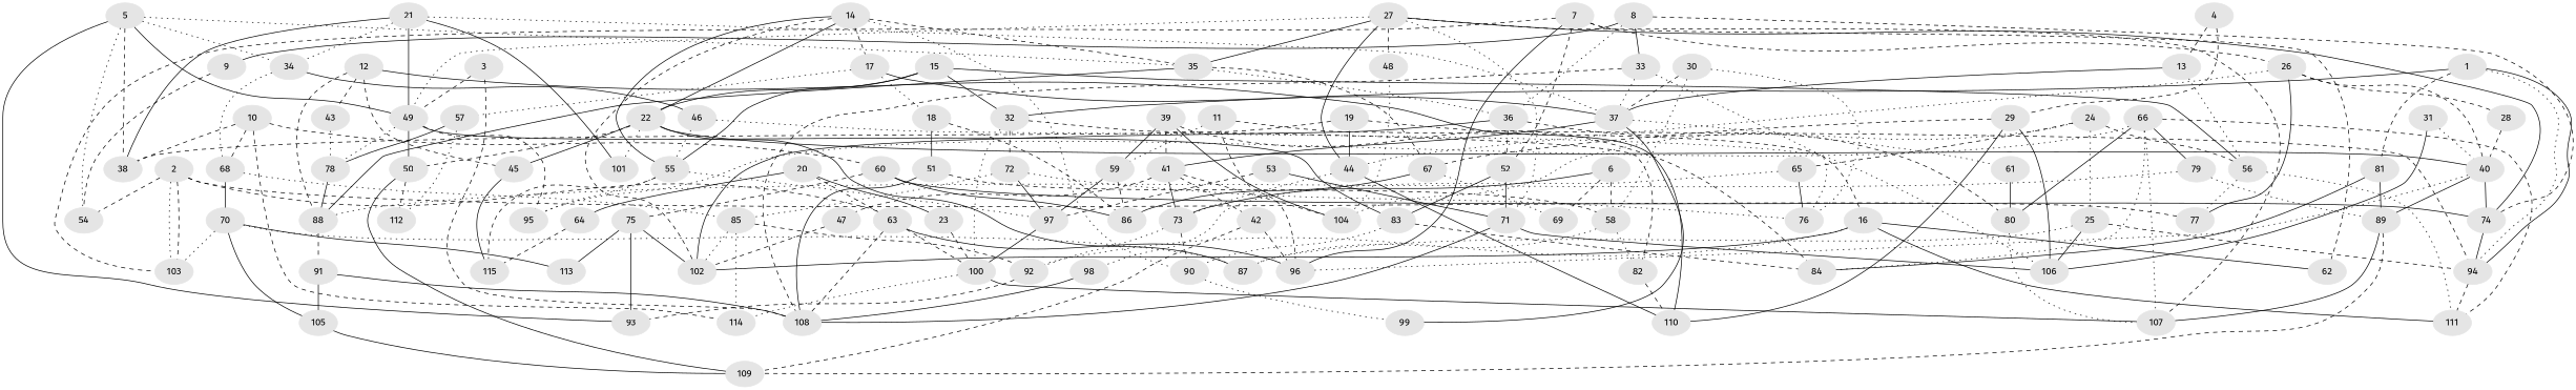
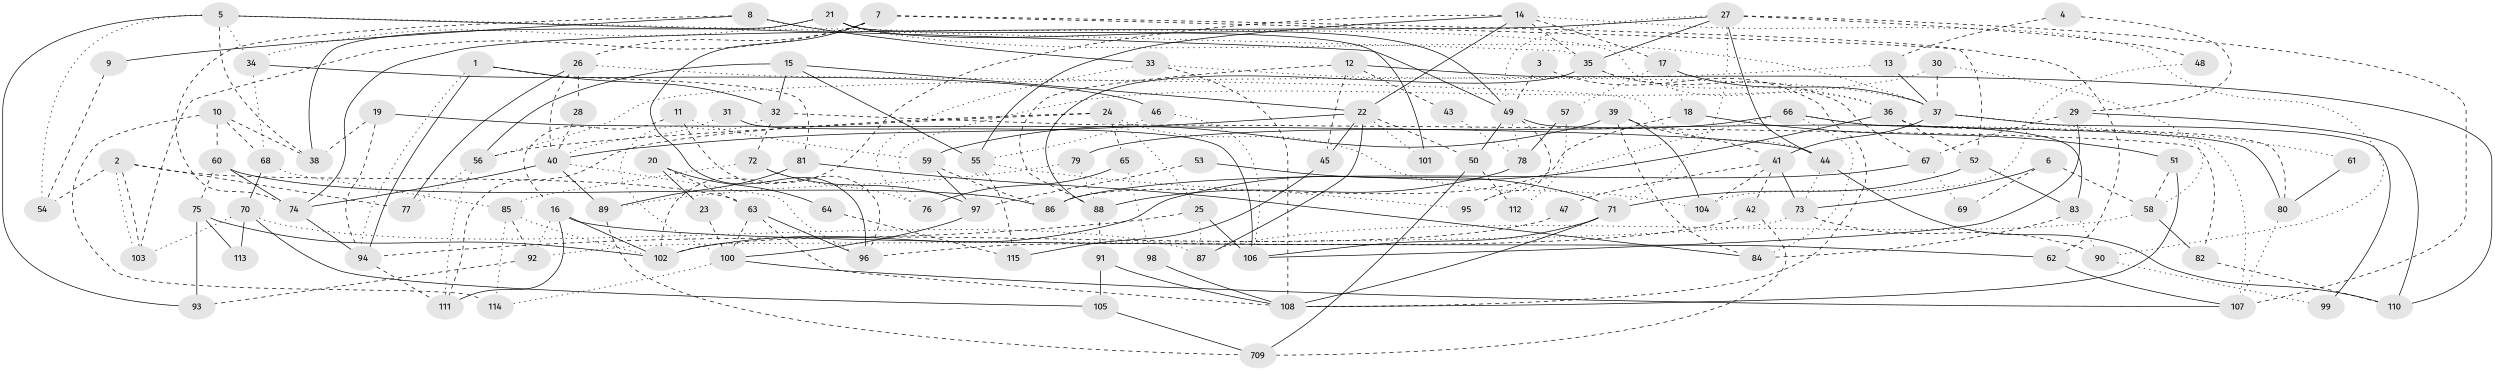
  graph {
    fontname="Fira Sans"
    node [color=gray90 fontname="Fira Sans" style=filled]
    edge [fontname="Fira Sans" style=solid]
    1
    32
    81
    94
    100
    72
    82
    84
    89
    111
    2
    54
    63
    77
    103
    108
    96
    3
    49
    50
    78
    83
    95
    4
    13
    29
    37
    56
    110
    106
    67
    5
    34
    35
    38
    93
    68
    46
    36
    88
    6
    58
    69
    73
    87
    90
    92
    7
    26
    52
    62
    44
    40
    28
    71
    8
    9
    33
    74
    76
    102
    80
    10
    60
    114
    86
    75
    70
    85
    11
    16
    59
    97
    12
    43
    45
    115
    91
    41
    61
    99
    14
    17
    22
    55
    18
    57
    101
    15
    51
    112
    19
    20
    23
    64
    21
-   109
+   109 [label=709]
    107
    24
    25
    65
    104
    98
    27
    48
    30
    31
    42
    47
    39
    53
    113
    66
    79
    105
    1 -- 32
    1 -- 81 [style=dashed]
    1 -- 94 [style=dotted]
    1 -- 94
    32 -- 100 [style=dotted]
    32 -- 72 [style=dashed]
    32 -- 82 [style=dashed]
    81 -- 84
    81 -- 89
    94 -- 111 [style=dashed]
    100 -- 114 [style=dotted]
    100 -- 107
    72 -- 76 [style=dotted]
    72 -- 85 [style=dotted]
    72 -- 97
    82 -- 110 [style=dashed]
    89 -- 109 [style=dashed]
-   89 -- 107
+   62 -- 107
    2 -- 54 [style=dashed]
    2 -- 63 [style=dashed]
    2 -- 77 [style=dashed]
    2 -- 103 [style=dotted]
    2 -- 103 [style=dashed]
    63 -- 100 [style=dashed]
    63 -- 108 [style=dashed]
    63 -- 96
    3 -- 108 [style=dashed]
    3 -- 49 [style=dashed]
    49 -- 50
    49 -- 78 [style=dotted]
    49 -- 83
    49 -- 95 [style=dashed]
    50 -- 112 [style=dashed]
    50 -- 109
    78 -- 88
    83 -- 84 [style=dashed]
    83 -- 90 [style=dotted]
    4 -- 13 [style=dashed]
    4 -- 29 [style=dashed]
    13 -- 37
    13 -- 56 [style=dotted]
    29 -- 110
    29 -- 106
    29 -- 67 [style=dashed]
    37 -- 41
    37 -- 61 [style=dotted]
    37 -- 99
    56 -- 111 [style=dotted]
    56 -- 77 [style=dotted]
    67 -- 69 [style=dotted]
    67 -- 86
    5 -- 54 [style=dotted]
    5 -- 49
    5 -- 34 [style=dotted]
    5 -- 35 [style=dotted]
    5 -- 38 [style=dashed]
    5 -- 93
    34 -- 68 [style=dotted]
    34 -- 46
    35 -- 67 [style=dashed]
    35 -- 36 [style=dotted]
    35 -- 88
    68 -- 70
    68 -- 85 [style=dotted]
    46 -- 106 [style=dotted]
    46 -- 55 [style=dotted]
    36 -- 52 [style=dashed]
    36 -- 102
    36 -- 80 [style=dashed]
    88 -- 91 [style=dashed]
    6 -- 58 [style=dashed]
    6 -- 69 [style=dashed]
    6 -- 73
-   58 -- 82 [style=dotted]
+   58 -- 82
    58 -- 87 [style=dotted]
    73 -- 90 [style=dashed]
    73 -- 92 [style=dotted]
    90 -- 99 [style=dotted]
    92 -- 93 [style=dashed]
    7 -- 103 [style=dashed]
    7 -- 96
    7 -- 26 [style=dashed]
    7 -- 52 [style=dashed]
    7 -- 62 [style=dashed]
    26 -- 77
    26 -- 44 [style=dotted]
    26 -- 40 [style=dashed]
    26 -- 28 [style=dashed]
    52 -- 83
    52 -- 71
    44 -- 110
    44 -- 73 [style=dotted]
    40 -- 89
    40 -- 96 [style=dotted]
    40 -- 74
    28 -- 40 [style=dashed]
    71 -- 108
    71 -- 106
    8 -- 36 [style=dotted]
    8 -- 9
    8 -- 33
    8 -- 74 [style=dashed]
    9 -- 54 [style=dashed]
    33 -- 108 [style=dashed]
    33 -- 37 [style=dotted]
    33 -- 76 [style=dotted]
    74 -- 94
    80 -- 107 [style=dotted]
    10 -- 38 [style=dashed]
    10 -- 68 [style=dashed]
    10 -- 60 [style=dashed]
    10 -- 114 [style=dashed]
    60 -- 74
    60 -- 86
    60 -- 75 [style=dashed]
    75 -- 93
    75 -- 102
    75 -- 113
    70 -- 103 [style=dotted]
    70 -- 87 [style=dotted]
    70 -- 113
    70 -- 105
    85 -- 92 [style=dashed]
    85 -- 102 [style=dotted]
    85 -- 114 [style=dotted]
    11 -- 96 [style=dashed]
    11 -- 16 [style=dashed]
    11 -- 59 [style=dotted]
    16 -- 111
    16 -- 92 [style=dotted]
    16 -- 62
    16 -- 102
    59 -- 86 [style=dashed]
    59 -- 97
    97 -- 100
    12 -- 110
    12 -- 88 [style=dashed]
    12 -- 43 [style=dashed]
    12 -- 45 [style=dashed]
    43 -- 78 [style=dotted]
    45 -- 115
    91 -- 108
    91 -- 105
    41 -- 73
    41 -- 104 [style=dashed]
    41 -- 42 [style=dashed]
    41 -- 47 [style=dashed]
    61 -- 80
    14 -- 35 [style=dashed]
    14 -- 90 [style=dotted]
    14 -- 102 [style=dashed]
    14 -- 17 [style=dashed]
    14 -- 22
    14 -- 55
    17 -- 37
    17 -- 18 [style=dotted]
    17 -- 57 [style=dotted]
    22 -- 50 [style=dashed]
    22 -- 87
    22 -- 40
    22 -- 45
    22 -- 101 [style=dotted]
    55 -- 95 [style=dotted]
    55 -- 97 [style=dotted]
    55 -- 115 [style=dashed]
    18 -- 86 [style=dashed]
    18 -- 51
    57 -- 78
    57 -- 112 [style=dotted]
    15 -- 32
    15 -- 56
    15 -- 22
    15 -- 55
    51 -- 108
    51 -- 58 [style=dashed]
    19 -- 94 [style=dashed]
    19 -- 38 [style=dashed]
    19 -- 44
    20 -- 63 [style=dashed]
    20 -- 23
    20 -- 64
    23 -- 100 [style=dashed]
    64 -- 115 [style=dashed]
    21 -- 49
    21 -- 37 [style=dotted]
    21 -- 34 [style=dotted]
    21 -- 38
    21 -- 101
    24 -- 56 [style=dashed]
    24 -- 25 [style=dotted]
    24 -- 65 [style=dashed]
    24 -- 104 [style=dotted]
    25 -- 94 [style=dashed]
    25 -- 106
    25 -- 87 [style=dotted]
    65 -- 76
    65 -- 98 [style=dotted]
    98 -- 108
    27 -- 49 [style=dotted]
    27 -- 35
    27 -- 44
    27 -- 71 [style=dotted]
    27 -- 74
    27 -- 107 [style=dashed]
    27 -- 48 [style=dashed]
    48 -- 104 [style=dotted]
    30 -- 37 [style=dashed]
    30 -- 58 [style=dotted]
    30 -- 76 [style=dotted]
    31 -- 106
    31 -- 40 [style=dotted]
    42 -- 96 [style=dashed]
    42 -- 109 [style=dashed]
    47 -- 102 [style=dashed]
    39 -- 84 [style=dashed]
    39 -- 59
    39 -- 41 [style=dashed]
    39 -- 104
    53 -- 71
    53 -- 97 [style=dashed]
    66 -- 84 [style=dotted]
-   66 -- 111 [style=dashed]
+   24 -- 111 [style=dashed]
    66 -- 95 [style=dotted]
    66 -- 80
    66 -- 107 [style=dotted]
    66 -- 79
    79 -- 89 [style=dotted]
    79 -- 88 [style=dotted]
    105 -- 109
  }
